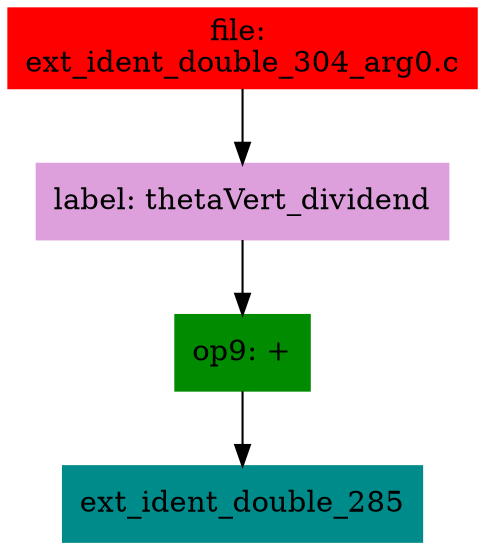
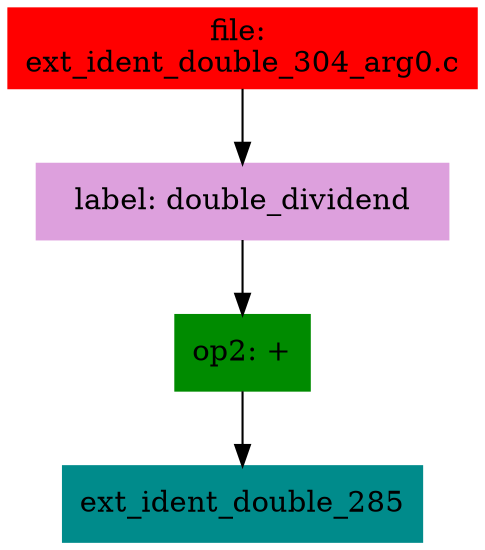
  digraph {
    node [shape=box style=filled]
    n1 [color=red label="file: \next_ident_double_304_arg0.c"]
-   n2 [color=plum label="label: thetaVert_dividend"]
-   n3 [color=green4 label="op9: +"]
+   n2 [color=plum label="label: double_dividend"]
+   n3 [color=green4 label="op2: +"]
    n4 [color=cyan4 label=ext_ident_double_285]
    n1 -> n2
    n2 -> n3
    n3 -> n4
  }
